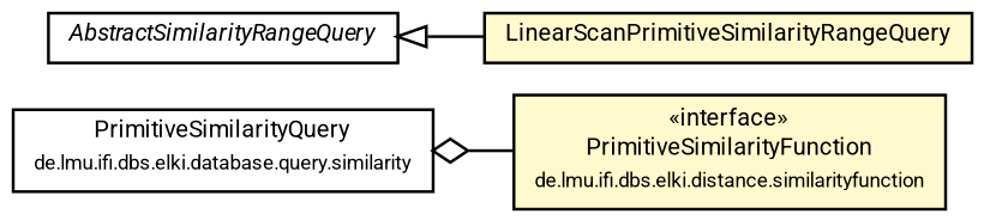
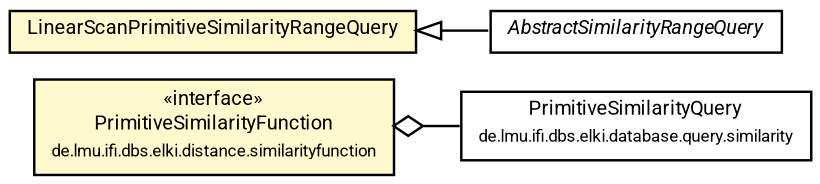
  digraph {
    nodesep=0.15
    rankdir=LR
    ranksep=0.25
    node [fontcolor=black fontname=Roboto fontsize=8 margin=0 shape=plaintext]
    edge [color=black dir=back fontname=Roboto fontsize=7 labelfontname=Roboto labelfontsize=7]
    n1 [height=0 label=<<table title="de.lmu.ifi.dbs.elki.distance.similarityfunction.PrimitiveSimilarityFunction" border="0" cellborder="1" cellspacing="0" cellpadding="2" bgcolor="LemonChiffon" href="../../../distance/similarityfunction/PrimitiveSimilarityFunction.html" target="_parent"> 		<tr><td><table border="0" cellspacing="0" cellpadding="1"> 		<tr><td align="center" balign="center"> &#171;interface&#187; </td></tr> 		<tr><td align="center" balign="center"> <font face="Roboto">PrimitiveSimilarityFunction</font> </td></tr> 		<tr><td align="center" balign="center"> <font face="Roboto" point-size="7.0">de.lmu.ifi.dbs.elki.distance.similarityfunction</font> </td></tr> 		</table></td></tr> 		</table>> width=0]
    n2 [height=0 label=<<table title="de.lmu.ifi.dbs.elki.database.query.similarity.PrimitiveSimilarityQuery" border="0" cellborder="1" cellspacing="0" cellpadding="2" href="../similarity/PrimitiveSimilarityQuery.html" target="_parent"> 		<tr><td><table border="0" cellspacing="0" cellpadding="1"> 		<tr><td align="center" balign="center"> <font face="Roboto">PrimitiveSimilarityQuery</font> </td></tr> 		<tr><td align="center" balign="center"> <font face="Roboto" point-size="7.0">de.lmu.ifi.dbs.elki.database.query.similarity</font> </td></tr> 		</table></td></tr> 		</table>> width=0]
    n3 [height=0 label=<<table title="de.lmu.ifi.dbs.elki.database.query.range.AbstractSimilarityRangeQuery" border="0" cellborder="1" cellspacing="0" cellpadding="2" href="AbstractSimilarityRangeQuery.html" target="_parent"> 		<tr><td><table border="0" cellspacing="0" cellpadding="1"> 		<tr><td align="center" balign="center"> <font face="Roboto"><i>AbstractSimilarityRangeQuery</i></font> </td></tr> 		</table></td></tr> 		</table>> width=0]
    n4 [height=0 label=<<table title="de.lmu.ifi.dbs.elki.database.query.range.LinearScanPrimitiveSimilarityRangeQuery" border="0" cellborder="1" cellspacing="0" cellpadding="2" bgcolor="lemonChiffon" href="LinearScanPrimitiveSimilarityRangeQuery.html" target="_parent"> 		<tr><td><table border="0" cellspacing="0" cellpadding="1"> 		<tr><td align="center" balign="center"> <font face="Roboto">LinearScanPrimitiveSimilarityRangeQuery</font> </td></tr> 		</table></td></tr> 		</table>> width=0]
-   n2 -> n1 [arrowhead=none arrowtail=ediamond weight=4]
-   n3 -> n4 [arrowtail=empty weight=10]
+   n1 -> n2 [arrowhead=none arrowtail=ediamond weight=4]
+   n4 -> n3 [arrowtail=empty weight=10]
  }
